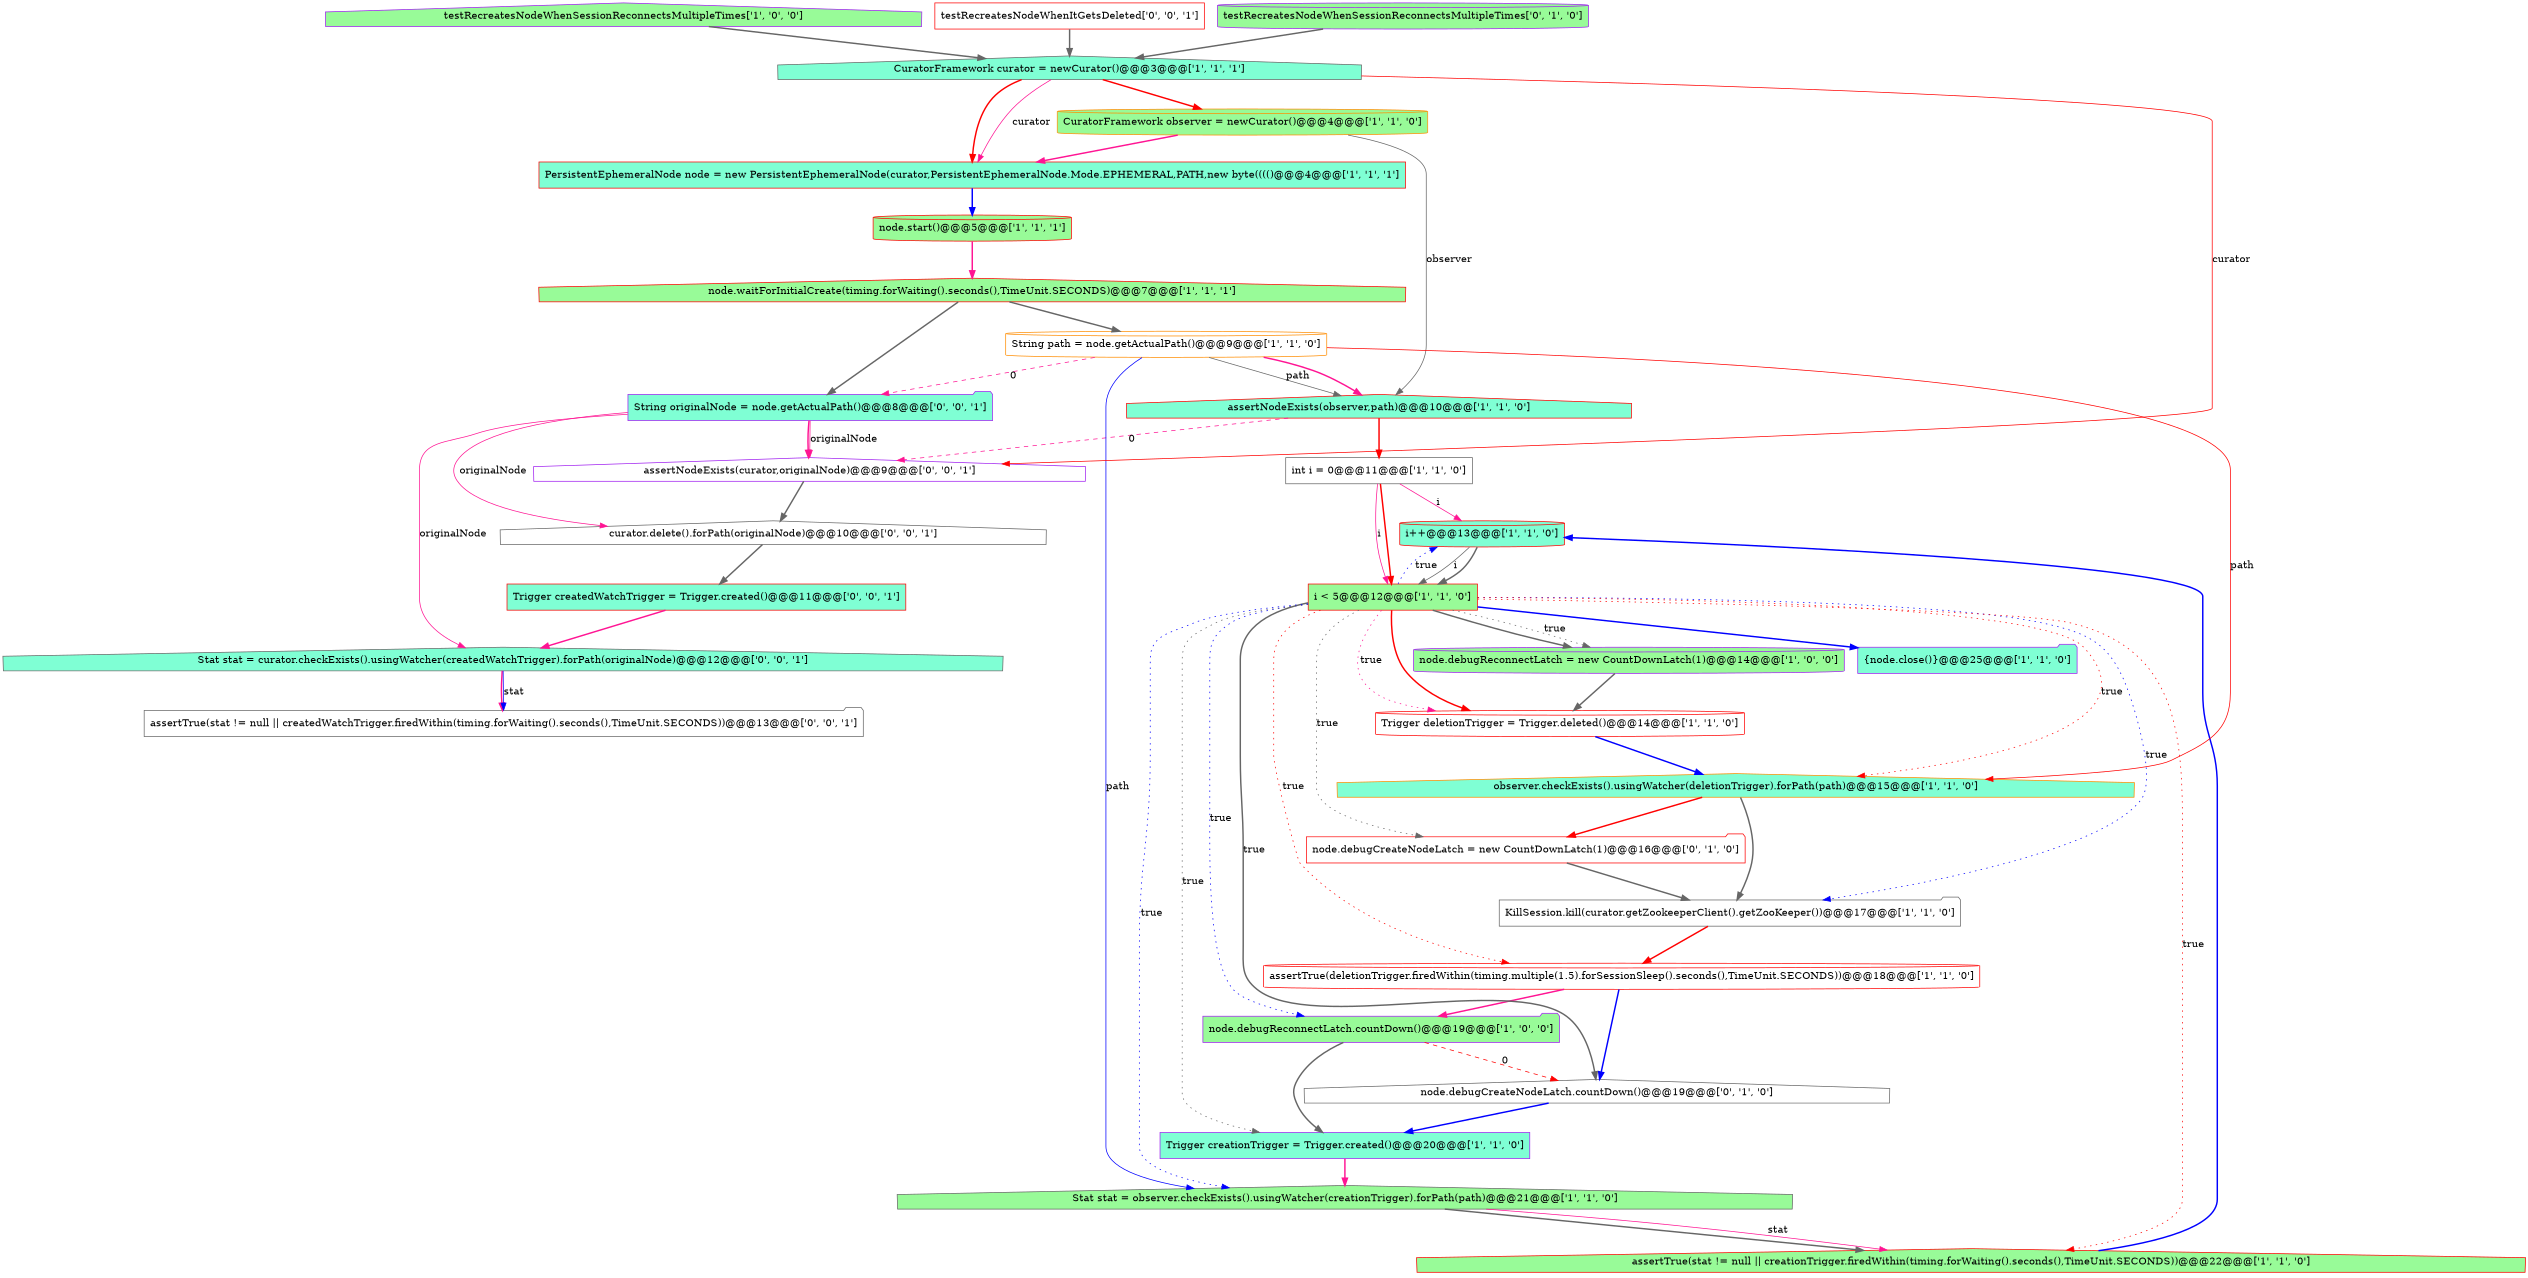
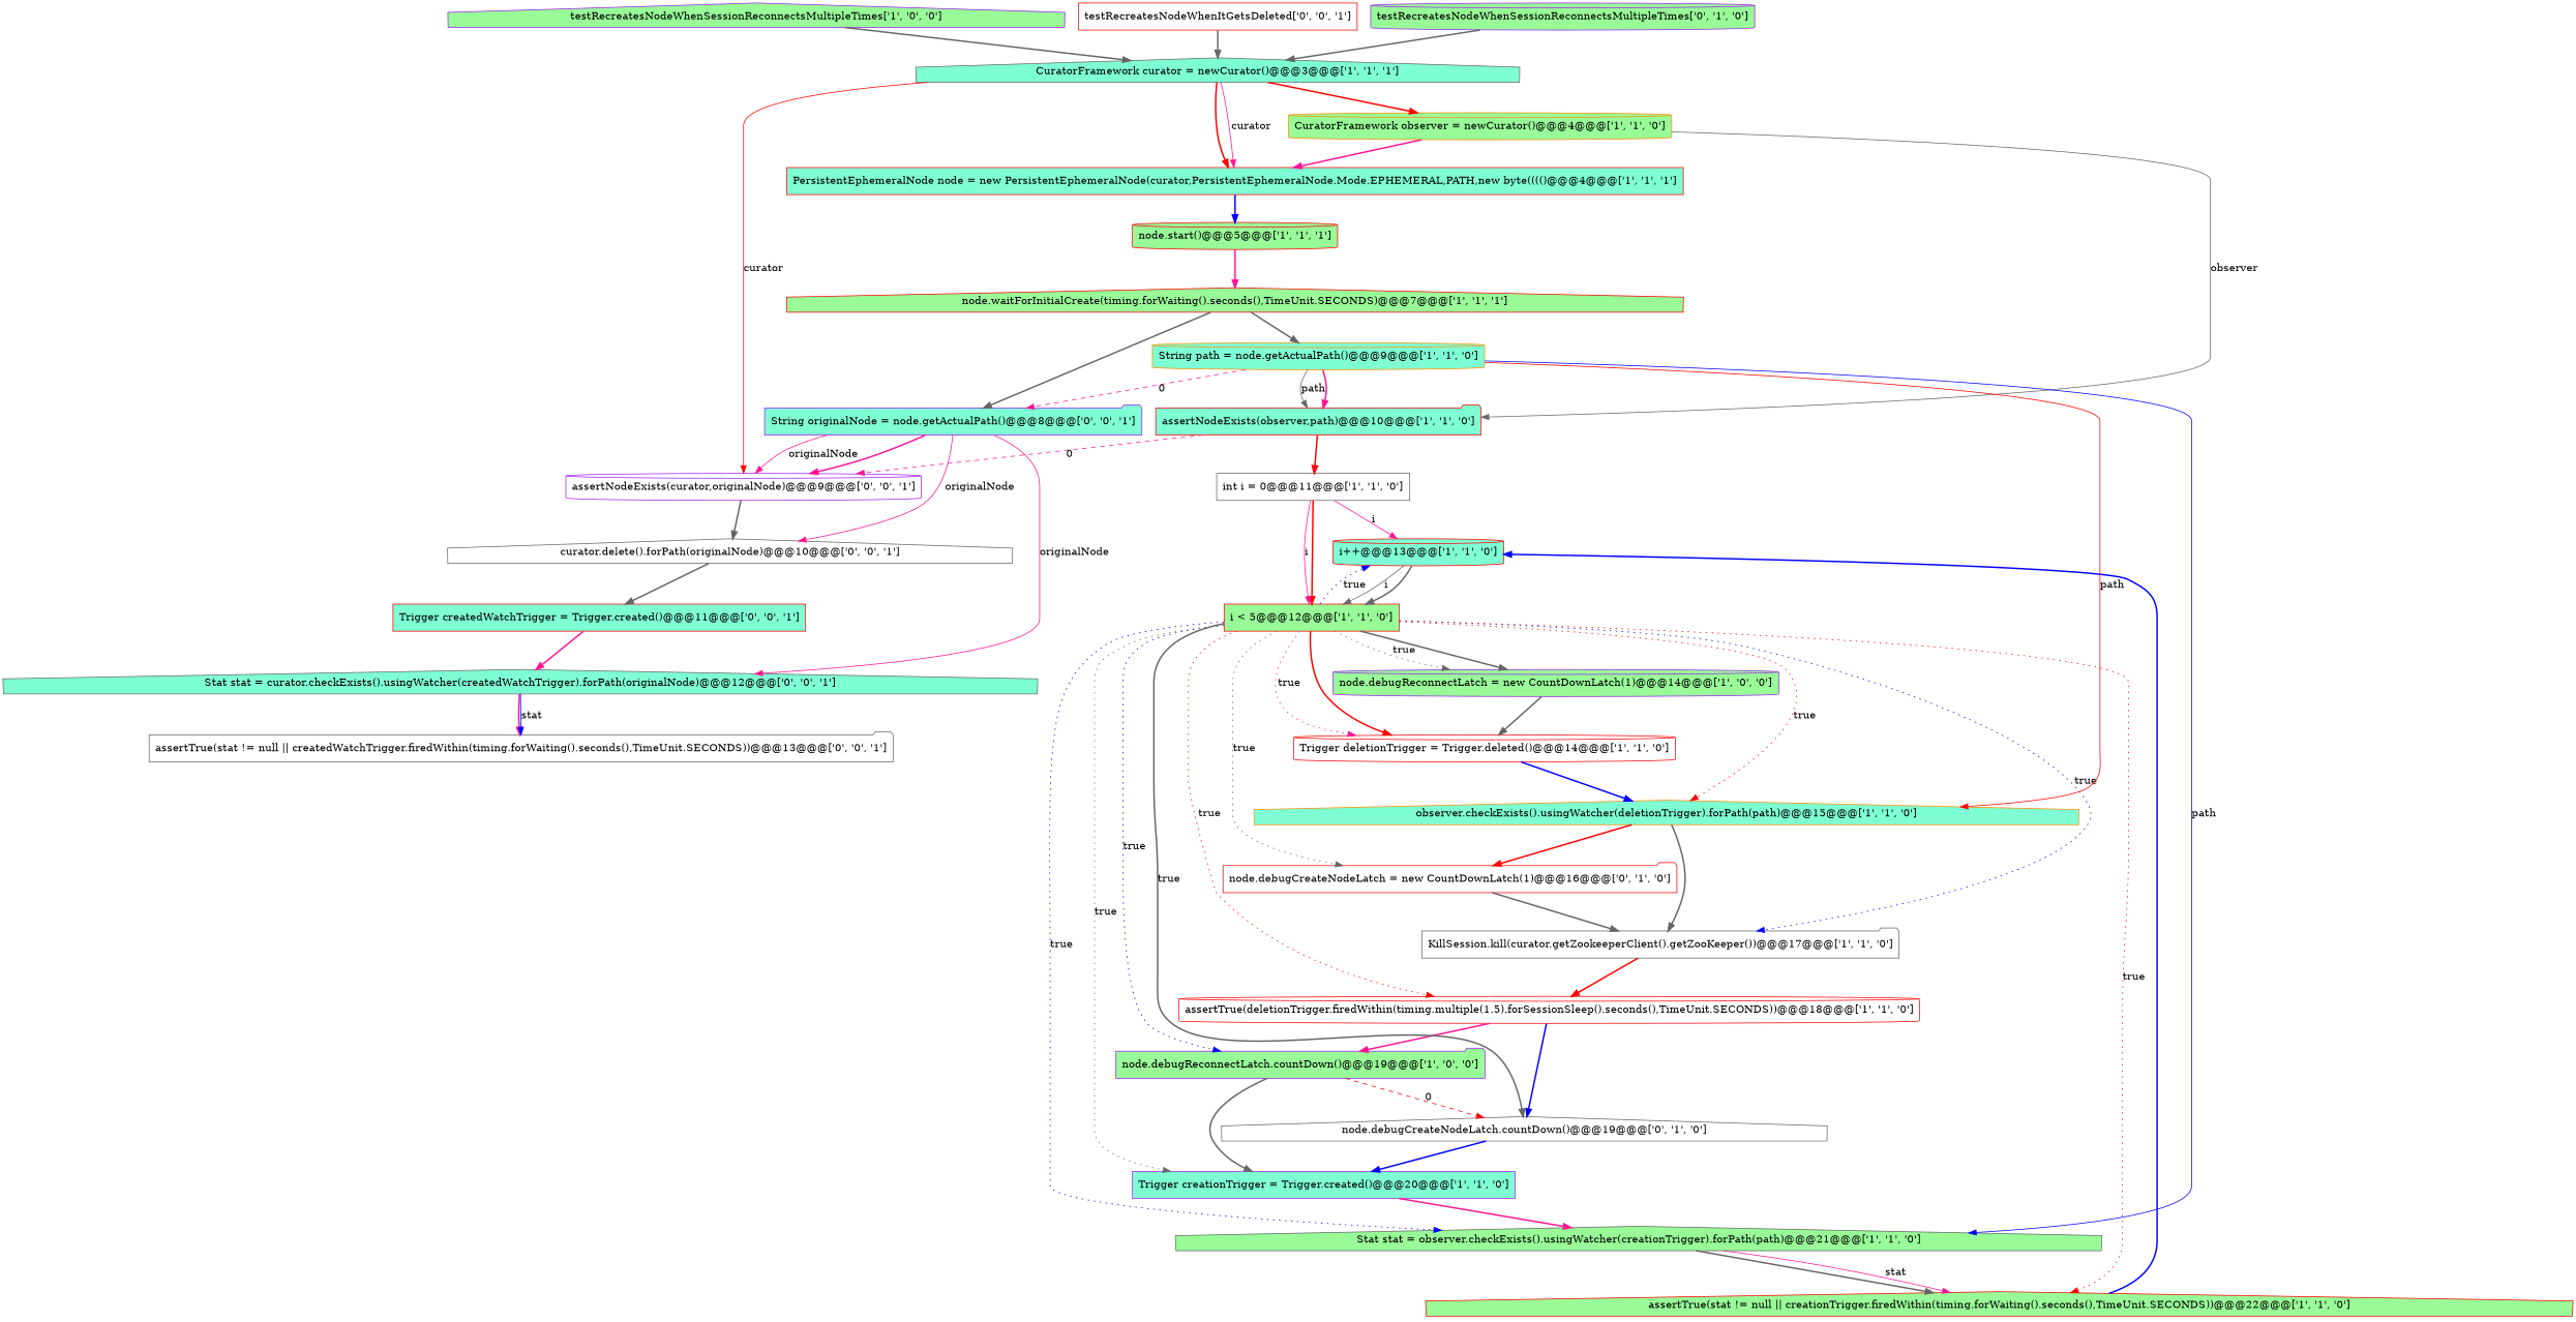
  digraph {
    node [color=red fillcolor=aquamarine shape=house style=filled]
    edge [color=gray40 style=bold]
    n1 [color=gray40 label="Stat stat = curator.checkExists().usingWatcher(createdWatchTrigger).forPath(originalNode)@@@12@@@['0', '0', '1']"]
    n2 [color=gray40 fillcolor=white label="assertTrue(stat != null || createdWatchTrigger.firedWithin(timing.forWaiting().seconds(),TimeUnit.SECONDS))@@@13@@@['0', '0', '1']" shape=folder]
    n3 [color=purple label="String originalNode = node.getActualPath()@@@8@@@['0', '0', '1']" shape=folder]
-   n4 [color=purple fillcolor=white label="assertNodeExists(curator,originalNode)@@@9@@@['0', '0', '1']"]
+   n4 [color=purple fillcolor=white label="assertNodeExists(curator,originalNode)@@@9@@@['0', '0', '1']" shape=cylinder]
    n5 [color=gray40 fillcolor=white label="curator.delete().forPath(originalNode)@@@10@@@['0', '0', '1']"]
    n6 [label="Trigger createdWatchTrigger = Trigger.created()@@@11@@@['0', '0', '1']" shape=box]
    n7 [color=gray40 fillcolor=white label="KillSession.kill(curator.getZookeeperClient().getZooKeeper())@@@17@@@['1', '1', '0']" shape=folder]
    n8 [fillcolor=white label="assertTrue(deletionTrigger.firedWithin(timing.multiple(1.5).forSessionSleep().seconds(),TimeUnit.SECONDS))@@@18@@@['1', '1', '0']" shape=cylinder]
    n9 [color=purple fillcolor=palegreen label="node.debugReconnectLatch.countDown()@@@19@@@['1', '0', '0']" shape=folder]
    n10 [color=gray40 fillcolor=white label="node.debugCreateNodeLatch.countDown()@@@19@@@['0', '1', '0']"]
    n11 [color=purple label="Trigger creationTrigger = Trigger.created()@@@20@@@['1', '1', '0']" shape=box]
    n12 [color=gray40 fillcolor=palegreen label="Stat stat = observer.checkExists().usingWatcher(creationTrigger).forPath(path)@@@21@@@['1', '1', '0']"]
    n13 [fillcolor=palegreen label="assertTrue(stat != null || creationTrigger.firedWithin(timing.forWaiting().seconds(),TimeUnit.SECONDS))@@@22@@@['1', '1', '0']"]
    n14 [label="i++@@@13@@@['1', '1', '0']" shape=cylinder]
    n15 [fillcolor=palegreen label="i < 5@@@12@@@['1', '1', '0']" shape=box]
    n16 [color=purple fillcolor=palegreen label="node.debugReconnectLatch = new CountDownLatch(1)@@@14@@@['1', '0', '0']" shape=cylinder]
    n17 [fillcolor=white label="Trigger deletionTrigger = Trigger.deleted()@@@14@@@['1', '1', '0']" shape=cylinder]
    n18 [fillcolor=white label="node.debugCreateNodeLatch = new CountDownLatch(1)@@@16@@@['0', '1', '0']" shape=folder]
    n19 [color=darkorange label="observer.checkExists().usingWatcher(deletionTrigger).forPath(path)@@@15@@@['1', '1', '0']"]
-   n20 [color=purple label="{node.close()}@@@25@@@['1', '1', '0']" shape=folder]
-   n21 [label="assertNodeExists(observer,path)@@@10@@@['1', '1', '0']"]
+   n21 [label="assertNodeExists(observer,path)@@@10@@@['1', '1', '0']" shape=folder]
    n22 [color=gray40 fillcolor=white label="int i = 0@@@11@@@['1', '1', '0']" shape=box]
    n23 [color=darkorange fillcolor=palegreen label="CuratorFramework observer = newCurator()@@@4@@@['1', '1', '0']" shape=cylinder]
    n24 [label="PersistentEphemeralNode node = new PersistentEphemeralNode(curator,PersistentEphemeralNode.Mode.EPHEMERAL,PATH,new byte(((()@@@4@@@['1', '1', '1']" shape=box]
    n25 [fillcolor=palegreen label="node.start()@@@5@@@['1', '1', '1']" shape=cylinder]
    n26 [fillcolor=palegreen label="node.waitForInitialCreate(timing.forWaiting().seconds(),TimeUnit.SECONDS)@@@7@@@['1', '1', '1']"]
-   n27 [color=darkorange fillcolor=white label="String path = node.getActualPath()@@@9@@@['1', '1', '0']" shape=cylinder]
+   n27 [color=darkorange label="String path = node.getActualPath()@@@9@@@['1', '1', '0']" shape=cylinder]
    n28 [color=gray40 label="CuratorFramework curator = newCurator()@@@3@@@['1', '1', '1']"]
    n29 [color=purple fillcolor=palegreen label="testRecreatesNodeWhenSessionReconnectsMultipleTimes['1', '0', '0']"]
    n30 [fillcolor=white label="testRecreatesNodeWhenItGetsDeleted['0', '0', '1']" shape=box]
    n31 [color=purple fillcolor=palegreen label="testRecreatesNodeWhenSessionReconnectsMultipleTimes['0', '1', '0']" shape=cylinder]
    n1 -> n2 [color=deeppink]
    n1 -> n2 [color=blue label=stat style=solid]
    n3 -> n1 [color=deeppink label=originalNode style=solid]
    n3 -> n4 [color=deeppink]
    n3 -> n4 [color=deeppink label=originalNode style=solid]
    n3 -> n5 [color=deeppink label=originalNode style=solid]
    n4 -> n5
    n5 -> n6
    n6 -> n1 [color=deeppink]
    n7 -> n8 [color=red]
    n8 -> n9 [color=deeppink]
    n8 -> n10 [color=blue]
    n9 -> n10 [color=red label=0 style=dashed]
    n9 -> n11
    n10 -> n11 [color=blue]
    n11 -> n12 [color=deeppink]
    n12 -> n13
    n12 -> n13 [color=deeppink label=stat style=solid]
    n13 -> n14 [color=blue]
    n14 -> n15 [label=i style=solid]
    n14 -> n15
    n15 -> n7 [color=blue label=true style=dotted]
    n15 -> n8 [color=red label=true style=dotted]
    n15 -> n9 [color=blue label=true style=dotted]
    n15 -> n10 [label=true]
    n15 -> n11 [label=true style=dotted]
    n15 -> n12 [color=blue label=true style=dotted]
    n15 -> n13 [color=red label=true style=dotted]
    n15 -> n14 [color=blue label=true style=dotted]
    n15 -> n16
    n15 -> n16 [label=true style=dotted]
    n15 -> n17 [color=deeppink label=true style=dotted]
    n15 -> n17 [color=red]
    n15 -> n18 [label=true style=dotted]
    n15 -> n19 [color=red label=true style=dotted]
-   n15 -> n20 [color=blue]
    n16 -> n17
    n17 -> n19 [color=blue]
    n18 -> n7
    n19 -> n7
    n19 -> n18 [color=red]
    n21 -> n4 [color=deeppink label=0 style=dashed]
    n21 -> n22 [color=red]
    n22 -> n14 [color=deeppink label=i style=solid]
    n22 -> n15 [color=red]
    n22 -> n15 [color=deeppink label=i style=solid]
    n23 -> n21 [label=observer style=solid]
    n23 -> n24 [color=deeppink]
    n24 -> n25 [color=blue]
    n25 -> n26 [color=deeppink]
    n26 -> n3
    n26 -> n27
    n27 -> n3 [color=deeppink label=0 style=dashed]
    n27 -> n12 [color=blue label=path style=solid]
    n27 -> n19 [color=red label=path style=solid]
    n27 -> n21 [label=path style=solid]
    n27 -> n21 [color=deeppink]
    n28 -> n4 [color=red label=curator style=solid]
    n28 -> n23 [color=red]
    n28 -> n24 [color=red]
    n28 -> n24 [color=deeppink label=curator style=solid]
    n29 -> n28
    n30 -> n28
    n31 -> n28
  }
